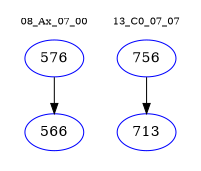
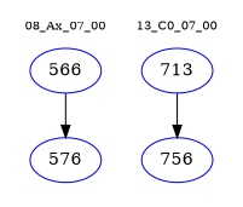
  digraph {
    node [color=blue]
    edge [color=black]
    n1 [label=566]
    n2 [label=576]
    n3 [label=756]
    n4 [label=713]
    subgraph cluster_1 {
      color=white
      fontsize=10
      label="08_Ax_07_00"
      n1
      n2
    }
    subgraph cluster_2 {
      color=white
      fontsize=10
-     label="13_C0_07_07"
+     label="13_C0_07_00"
      n3
      n4
    }
-   n2 -> n1
-   n3 -> n4
+   n1 -> n2
+   n4 -> n3
  }
